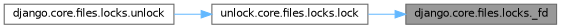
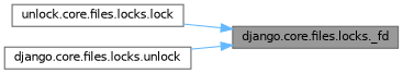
  digraph {
    rankdir=RL
    node [color=grey40 fillcolor=white fontname=Helvetica fontsize=10 shape=box style=filled]
    edge [color=steelblue1 dir=back fontname=Helvetica fontsize=10 labelfontname=Helvetica labelfontsize=10 style=solid]
    n1 [color=gray40 fillcolor=grey60 fontcolor=black height=0.2 label="django.core.files.locks._fd" width=0.4]
    n2 [height=0.2 label="unlock.core.files.locks.lock" width=0.4]
    n3 [height=0.2 label="django.core.files.locks.unlock" width=0.4]
    n1 -> n2
-   n2 -> n3
+   n1 -> n3
  }
